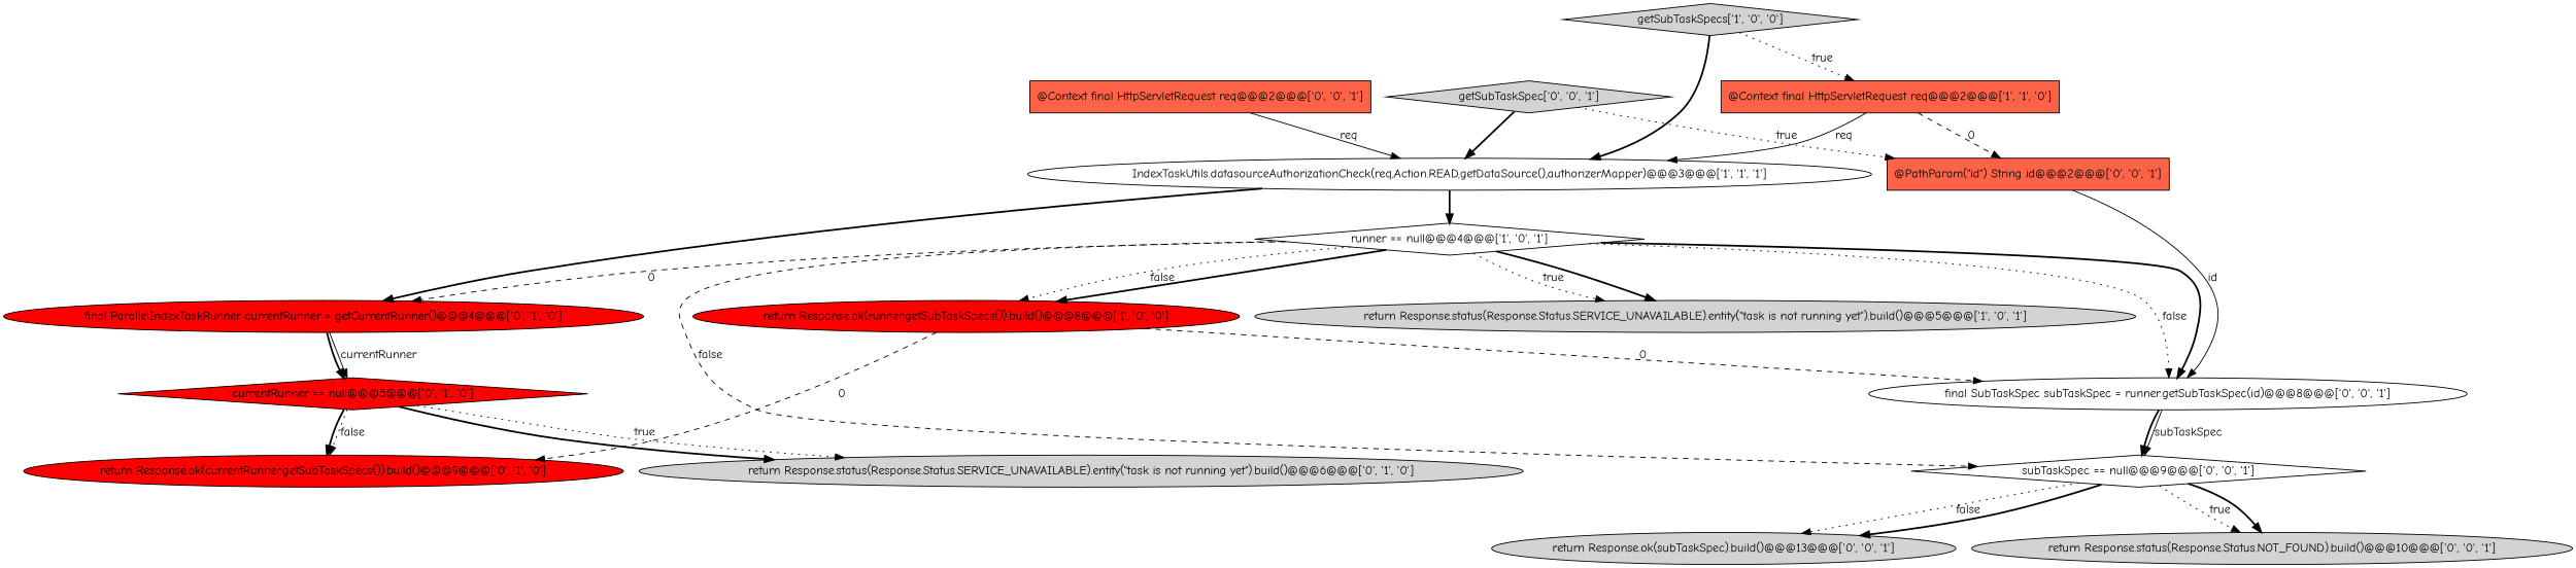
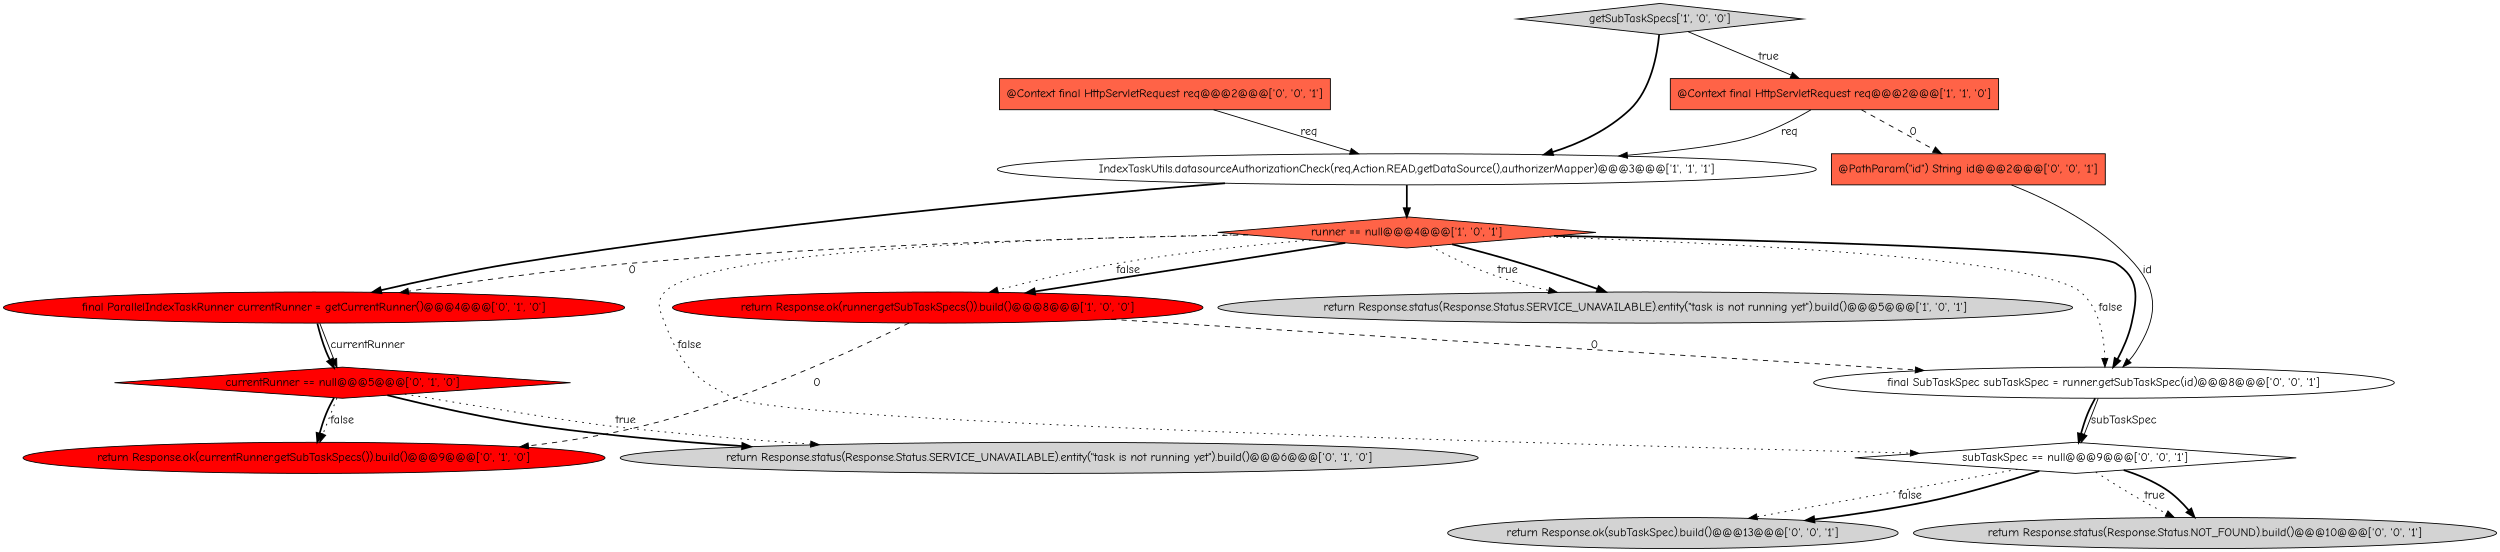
  digraph {
    fontname="Comic Neue"
    node [fillcolor=lightgray fontname="Comic Neue" shape=ellipse style=filled]
    edge [fontname="Comic Neue" style=bold]
    n1 [label="return Response.status(Response.Status.SERVICE_UNAVAILABLE).entity(\"task is not running yet\").build()@@@6@@@['0', '1', '0']"]
    n2 [fillcolor=white label="IndexTaskUtils.datasourceAuthorizationCheck(req,Action.READ,getDataSource(),authorizerMapper)@@@3@@@['1', '1', '1']"]
    n3 [fillcolor=red label="final ParallelIndexTaskRunner currentRunner = getCurrentRunner()@@@4@@@['0', '1', '0']"]
-   n4 [fillcolor=white label="runner == null@@@4@@@['1', '0', '1']" shape=diamond]
+   n4 [fillcolor=tomato label="runner == null@@@4@@@['1', '0', '1']" shape=diamond]
    n5 [fillcolor=red label="currentRunner == null@@@5@@@['0', '1', '0']" shape=diamond]
    n6 [fillcolor=white label="final SubTaskSpec subTaskSpec = runner.getSubTaskSpec(id)@@@8@@@['0', '0', '1']"]
    n7 [label="return Response.status(Response.Status.SERVICE_UNAVAILABLE).entity(\"task is not running yet\").build()@@@5@@@['1', '0', '1']"]
    n8 [fillcolor=red label="return Response.ok(runner.getSubTaskSpecs()).build()@@@8@@@['1', '0', '0']"]
    n9 [fillcolor=white label="subTaskSpec == null@@@9@@@['0', '0', '1']" shape=diamond]
    n10 [fillcolor=red label="return Response.ok(currentRunner.getSubTaskSpecs()).build()@@@9@@@['0', '1', '0']"]
    n11 [label="return Response.ok(subTaskSpec).build()@@@13@@@['0', '0', '1']"]
    n12 [label="return Response.status(Response.Status.NOT_FOUND).build()@@@10@@@['0', '0', '1']"]
    n13 [label="getSubTaskSpecs['1', '0', '0']" shape=diamond]
    n14 [fillcolor=tomato label="@Context final HttpServletRequest req@@@2@@@['1', '1', '0']" shape=box]
    n15 [fillcolor=tomato label="@PathParam(\"id\") String id@@@2@@@['0', '0', '1']" shape=box]
-   n16 [label="getSubTaskSpec['0', '0', '1']" shape=diamond]
    n17 [fillcolor=tomato label="@Context final HttpServletRequest req@@@2@@@['0', '0', '1']" shape=box]
    n2 -> n3
    n2 -> n4
    n3 -> n5 [label=currentRunner style=solid]
    n3 -> n5
    n4 -> n3 [label=0 style=dashed]
    n4 -> n6
    n4 -> n6 [label=false style=dotted]
    n4 -> n7
    n4 -> n7 [label=true style=dotted]
    n4 -> n8
    n4 -> n8 [label=false style=dotted]
-   n4 -> n9 [label=false style=dashed]
+   n4 -> n9 [label=false style=dotted]
    n5 -> n1
    n5 -> n1 [label=true style=dotted]
    n5 -> n10 [label=false style=dotted]
    n5 -> n10
    n6 -> n9 [label=subTaskSpec style=solid]
    n6 -> n9
    n8 -> n6 [label=0 style=dashed]
    n8 -> n10 [label=0 style=dashed]
    n9 -> n11 [label=false style=dotted]
    n9 -> n11
    n9 -> n12 [label=true style=dotted]
    n9 -> n12
    n13 -> n2
-   n13 -> n14 [label=true style=dotted]
+   n13 -> n14 [label=true style=solid]
    n14 -> n2 [label=req style=solid]
    n14 -> n15 [label=0 style=dashed]
    n15 -> n6 [label=id style=solid]
-   n16 -> n2
-   n16 -> n15 [label=true style=dotted]
    n17 -> n2 [label=req style=solid]
  }
